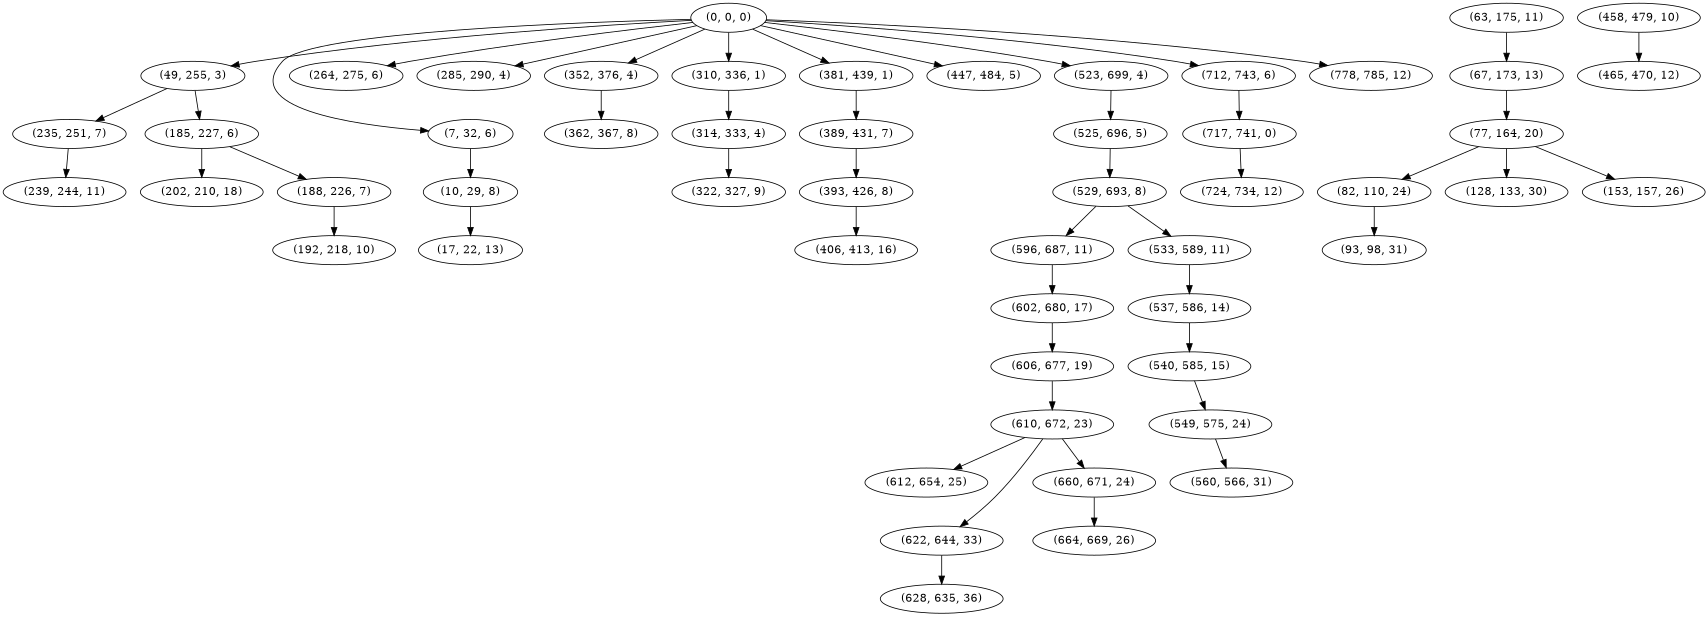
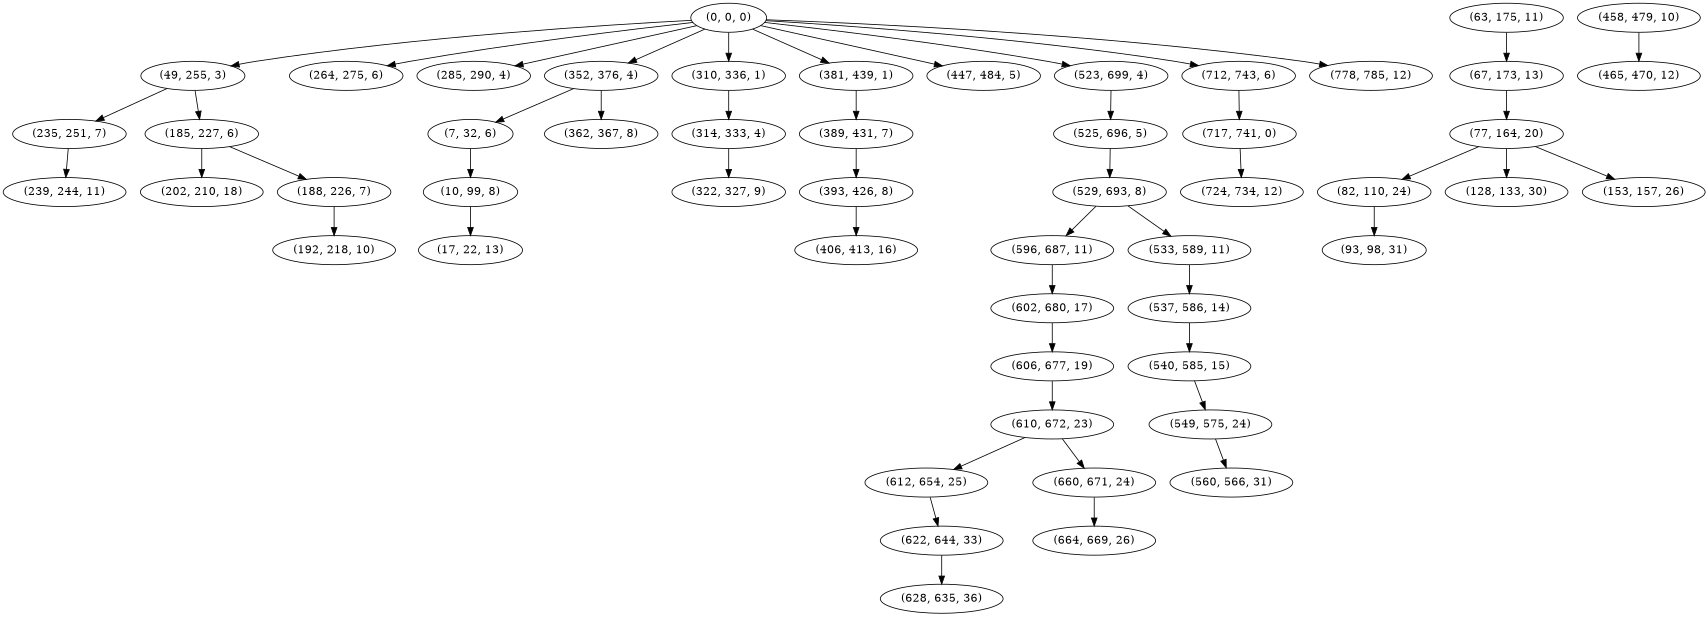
  digraph {
    "(0, 0, 0)"
    "(7, 32, 6)"
    "(49, 255, 3)"
    "(264, 275, 6)"
    "(285, 290, 4)"
    "(310, 336, 1)"
    "(352, 376, 4)"
    "(381, 439, 1)"
    "(447, 484, 5)"
    "(523, 699, 4)"
    "(712, 743, 6)"
    "(778, 785, 12)"
-   "(10, 29, 8)"
+   "(10, 29, 8)" [label="(10, 99, 8)"]
    "(185, 227, 6)"
    "(235, 251, 7)"
    "(314, 333, 4)"
    "(362, 367, 8)"
    "(389, 431, 7)"
    "(525, 696, 5)"
    n20 [label="(717, 741, 0)"]
    "(17, 22, 13)"
    "(63, 175, 11)"
    "(67, 173, 13)"
    "(188, 226, 7)"
    "(202, 210, 18)"
    "(239, 244, 11)"
    "(77, 164, 20)"
    "(82, 110, 24)"
    "(128, 133, 30)"
    "(153, 157, 26)"
    "(93, 98, 31)"
    "(192, 218, 10)"
    "(322, 327, 9)"
    "(393, 426, 8)"
    "(406, 413, 16)"
    "(458, 479, 10)"
    "(465, 470, 12)"
    "(529, 693, 8)"
    "(533, 589, 11)"
    "(596, 687, 11)"
    "(537, 586, 14)"
    "(602, 680, 17)"
    "(540, 585, 15)"
    "(549, 575, 24)"
    "(560, 566, 31)"
    "(606, 677, 19)"
    "(610, 672, 23)"
    "(612, 654, 25)"
    "(660, 671, 24)"
    "(622, 644, 33)"
    "(664, 669, 26)"
    "(628, 635, 36)"
    "(724, 734, 12)"
-   "(0, 0, 0)" -> "(7, 32, 6)"
+   "(352, 376, 4)" -> "(7, 32, 6)"
    "(0, 0, 0)" -> "(49, 255, 3)"
    "(0, 0, 0)" -> "(264, 275, 6)"
    "(0, 0, 0)" -> "(285, 290, 4)"
    "(0, 0, 0)" -> "(310, 336, 1)"
    "(0, 0, 0)" -> "(352, 376, 4)"
    "(0, 0, 0)" -> "(381, 439, 1)"
    "(0, 0, 0)" -> "(447, 484, 5)"
    "(0, 0, 0)" -> "(523, 699, 4)"
    "(0, 0, 0)" -> "(712, 743, 6)"
    "(0, 0, 0)" -> "(778, 785, 12)"
    "(7, 32, 6)" -> "(10, 29, 8)"
    "(49, 255, 3)" -> "(185, 227, 6)"
    "(49, 255, 3)" -> "(235, 251, 7)"
    "(310, 336, 1)" -> "(314, 333, 4)"
    "(352, 376, 4)" -> "(362, 367, 8)"
    "(381, 439, 1)" -> "(389, 431, 7)"
    "(523, 699, 4)" -> "(525, 696, 5)"
    "(712, 743, 6)" -> n20
    "(10, 29, 8)" -> "(17, 22, 13)"
    "(185, 227, 6)" -> "(188, 226, 7)"
    "(185, 227, 6)" -> "(202, 210, 18)"
    "(235, 251, 7)" -> "(239, 244, 11)"
    "(314, 333, 4)" -> "(322, 327, 9)"
    "(389, 431, 7)" -> "(393, 426, 8)"
    "(525, 696, 5)" -> "(529, 693, 8)"
    n20 -> "(724, 734, 12)"
    "(63, 175, 11)" -> "(67, 173, 13)"
    "(67, 173, 13)" -> "(77, 164, 20)"
    "(188, 226, 7)" -> "(192, 218, 10)"
    "(77, 164, 20)" -> "(82, 110, 24)"
    "(77, 164, 20)" -> "(128, 133, 30)"
    "(77, 164, 20)" -> "(153, 157, 26)"
    "(82, 110, 24)" -> "(93, 98, 31)"
    "(393, 426, 8)" -> "(406, 413, 16)"
    "(458, 479, 10)" -> "(465, 470, 12)"
    "(529, 693, 8)" -> "(533, 589, 11)"
    "(529, 693, 8)" -> "(596, 687, 11)"
    "(533, 589, 11)" -> "(537, 586, 14)"
    "(596, 687, 11)" -> "(602, 680, 17)"
    "(537, 586, 14)" -> "(540, 585, 15)"
    "(602, 680, 17)" -> "(606, 677, 19)"
    "(540, 585, 15)" -> "(549, 575, 24)"
    "(549, 575, 24)" -> "(560, 566, 31)"
    "(606, 677, 19)" -> "(610, 672, 23)"
    "(610, 672, 23)" -> "(612, 654, 25)"
    "(610, 672, 23)" -> "(660, 671, 24)"
-   "(610, 672, 23)" -> "(622, 644, 33)"
+   "(612, 654, 25)" -> "(622, 644, 33)"
    "(660, 671, 24)" -> "(664, 669, 26)"
    "(622, 644, 33)" -> "(628, 635, 36)"
  }
